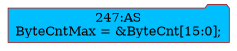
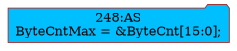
  strict digraph {
    rankdir=LR
-   n1 [ast="<pyverilog.vparser.ast.Assign object at 0x7f469f2f92d0>" def_var="['ByteCntMax']" fillcolor=deepskyblue label="247:AS\nByteCntMax = &ByteCnt[15:0];" statements="[]" style=filled typ=Assign use_var="['ByteCnt']" color=brown shape=folder]
+   n1 [ast="<pyverilog.vparser.ast.Assign object at 0x7f469f2f92d0>" def_var="['ByteCntMax']" fillcolor=deepskyblue label="248:AS\nByteCntMax = &ByteCnt[15:0];" statements="[]" style=filled typ=Assign use_var="['ByteCnt']" color=brown shape=folder]
  }
